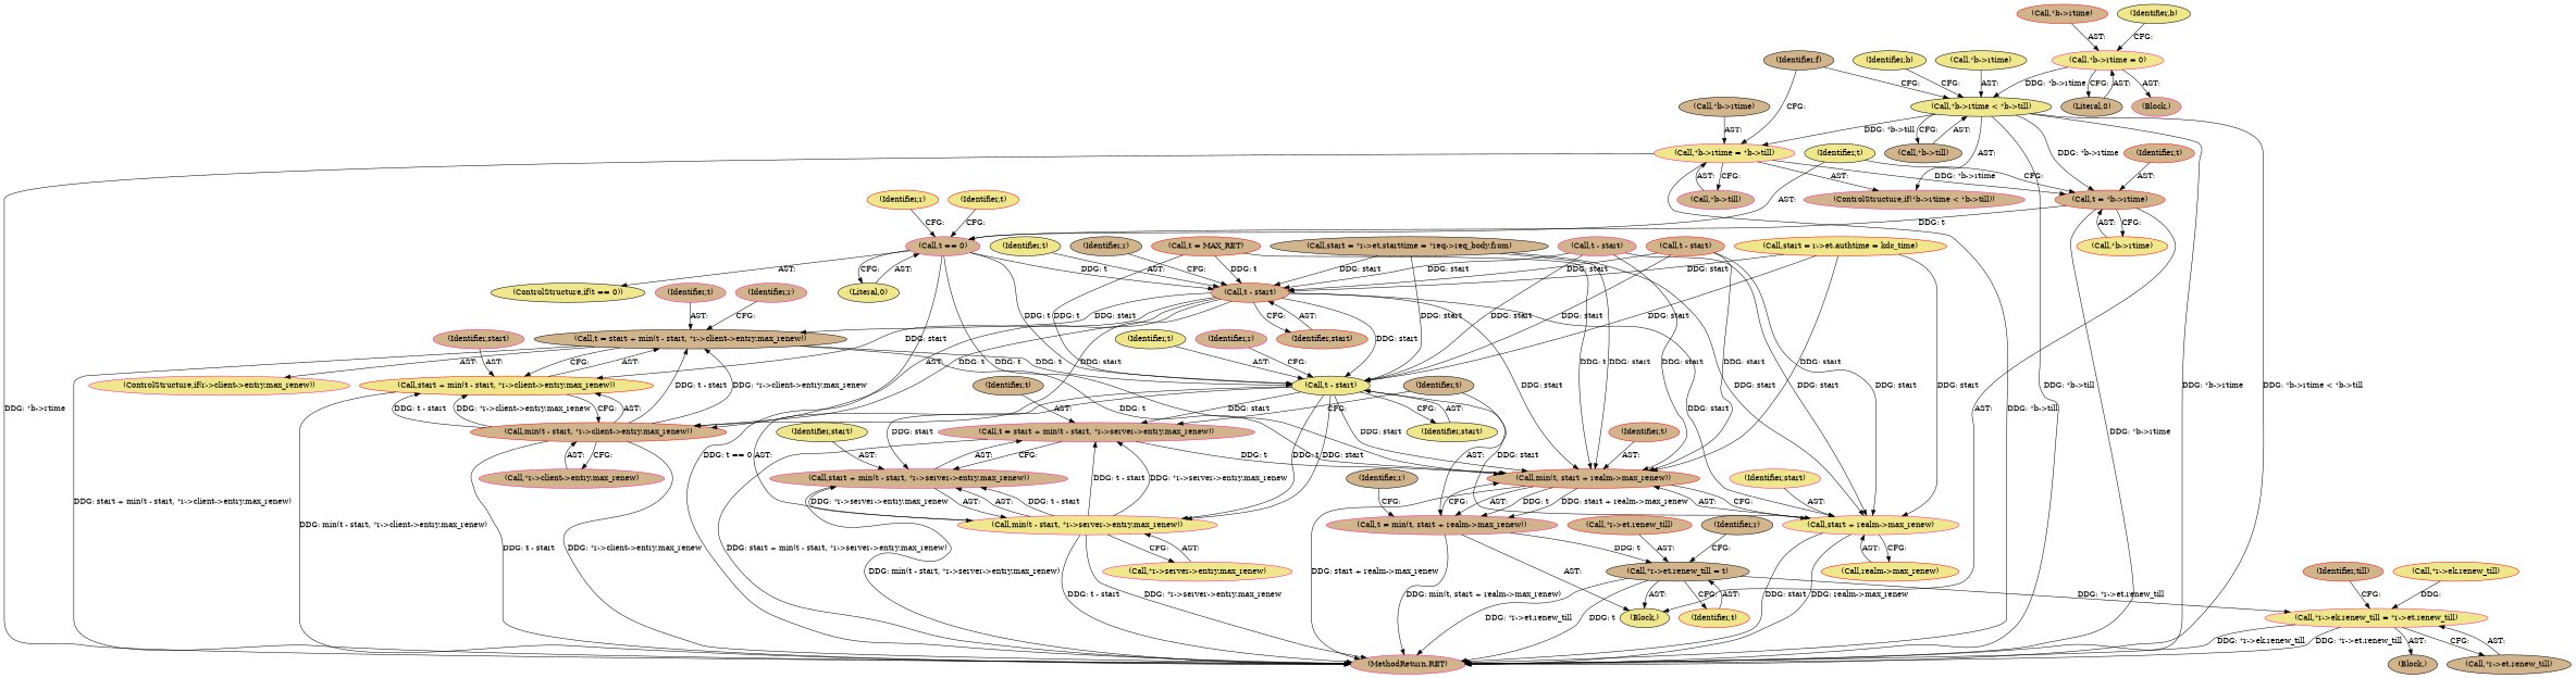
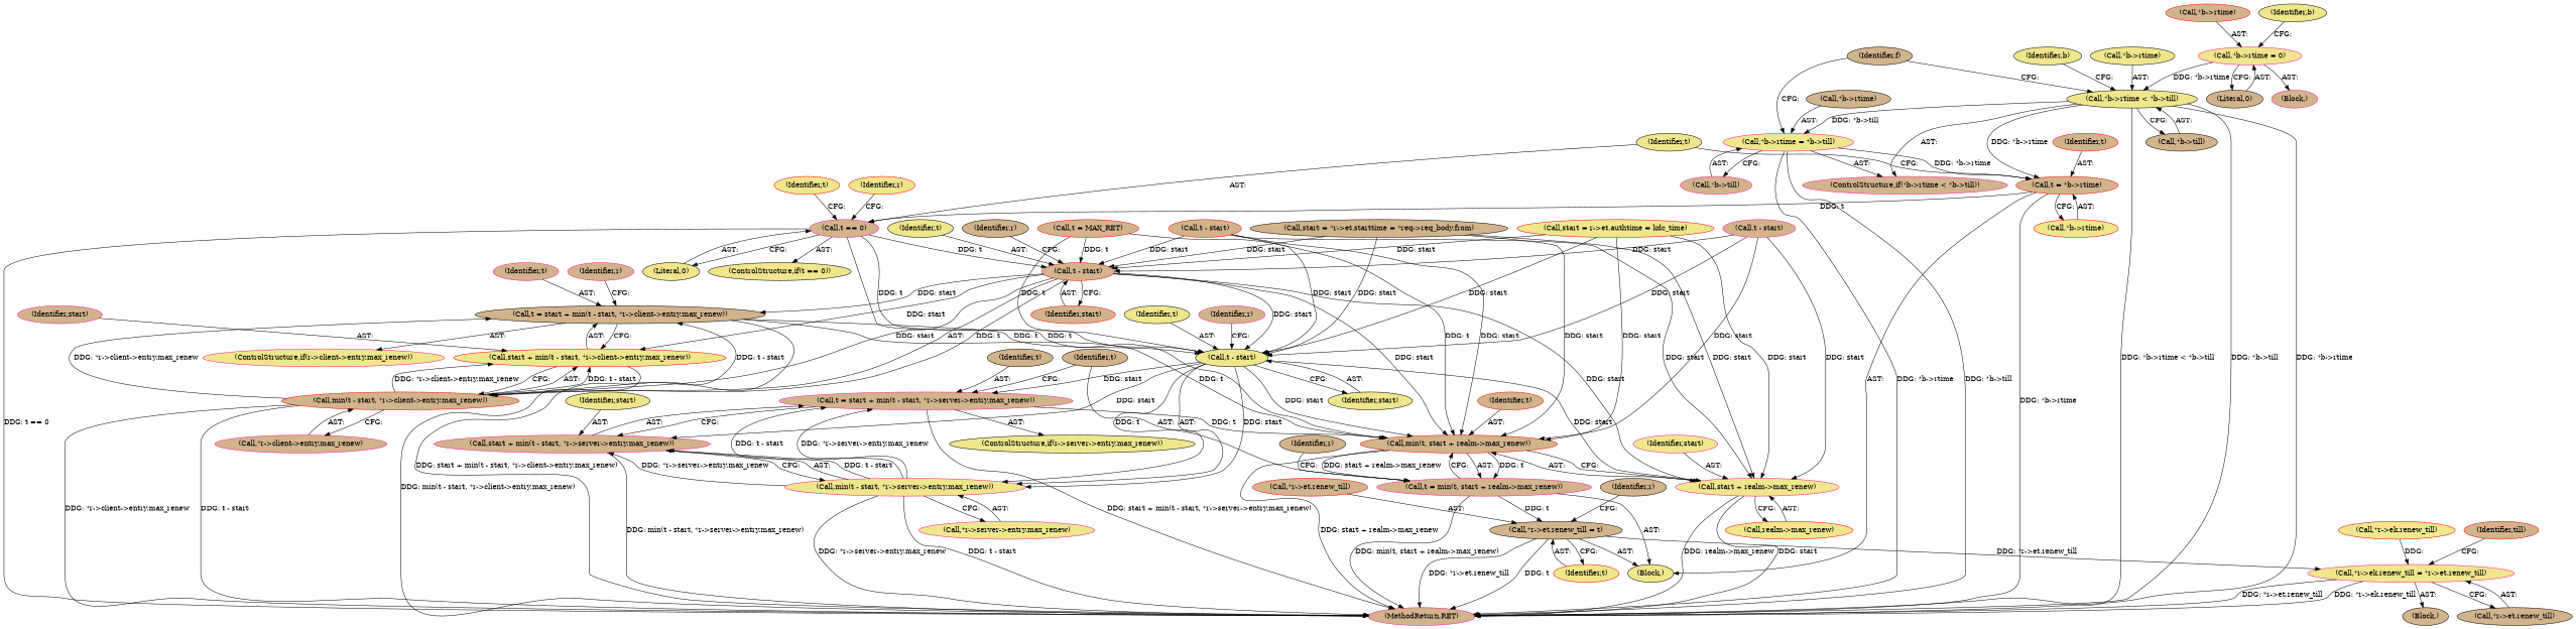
  digraph {
    node [color=black fillcolor=tan style=filled]
    n1 [color=deeppink fillcolor=khaki label="(Call,*b->rtime = 0)"]
    n2 [fillcolor=khaki label="(Call,*b->rtime < *b->till)"]
    n3 [label="(Literal,0)"]
    n4 [color=deeppink label="(Block,)"]
    n5 [color=deeppink fillcolor=khaki label="(Call,*b->rtime = *b->till)"]
    n6 [color=red label="(Call,t = *b->rtime)"]
    n7 [label="(Call,*b->till)"]
    n8 [color=deeppink label="(ControlStructure,if(*b->rtime < *b->till))"]
    n9 [color=deeppink label="(MethodReturn,RET)"]
    n10 [color=deeppink label="(Call,*b->till)"]
    n11 [color=deeppink label="(Call,t == 0)"]
    n12 [color=red fillcolor=khaki label="(Call,*b->rtime)"]
    n13 [fillcolor=khaki label="(Block,)"]
    n14 [color=red label="(Call,t - start)"]
    n15 [fillcolor=khaki label="(Call,t - start)"]
    n16 [color=red label="(Call,min(t, start + realm->max_renew))"]
    n17 [fillcolor=khaki label="(Literal,0)"]
    n18 [fillcolor=khaki label="(ControlStructure,if(t == 0))"]
    n19 [label="(Call,t = start + min(t - start, *r->client->entry.max_renew))"]
    n20 [color=deeppink fillcolor=khaki label="(Call,start + realm->max_renew)"]
    n21 [color=red fillcolor=khaki label="(Call,start + min(t - start, *r->client->entry.max_renew))"]
    n22 [color=red label="(Call,min(t - start, *r->client->entry.max_renew))"]
    n23 [color=red label="(Identifier,start)"]
    n24 [color=deeppink label="(Call,t = start + min(t - start, *r->server->entry.max_renew))"]
    n25 [color=deeppink label="(Call,start + min(t - start, *r->server->entry.max_renew))"]
    n26 [color=deeppink fillcolor=khaki label="(Call,min(t - start, *r->server->entry.max_renew))"]
    n27 [fillcolor=khaki label="(Identifier,start)"]
    n28 [color=deeppink label="(Call,t = min(t, start + realm->max_renew))"]
    n29 [color=deeppink fillcolor=khaki label="(ControlStructure,if(r->client->entry.max_renew))"]
    n30 [color=red fillcolor=khaki label="(Call,realm->max_renew)"]
    n31 [color=deeppink label="(Call,*r->client->entry.max_renew)"]
+   n32 [fillcolor=khaki label="(ControlStructure,if(r->server->entry.max_renew))"]
    n33 [color=deeppink fillcolor=khaki label="(Call,*r->server->entry.max_renew)"]
    n34 [label="(Call,*r->et.renew_till = t)"]
    n35 [color=deeppink fillcolor=khaki label="(Call,*r->ek.renew_till = *r->et.renew_till)"]
    n36 [color=red fillcolor=khaki label="(Identifier,t)"]
    n37 [label="(Block,)"]
    n38 [label="(Call,*r->et.renew_till)"]
    n39 [color=red label="(Call,t - start)"]
    n40 [color=red fillcolor=khaki label="(Identifier,t)"]
    n41 [color=red label="(Call,t = MAX_RET)"]
    n42 [label="(Identifier,r)"]
    n43 [label="(Identifier,r)"]
    n44 [label="(Identifier,t)"]
    n45 [color=red fillcolor=khaki label="(Identifier,r)"]
    n46 [color=deeppink label="(Identifier,r)"]
    n47 [color=red label="(Call,*b->rtime)"]
    n48 [color=red label="(Identifier,t)"]
    n49 [color=deeppink label="(Identifier,start)"]
    n50 [color=red label="(Identifier,t)"]
    n51 [color=red fillcolor=khaki label="(Call,start = r->et.authtime = kdc_time)"]
    n52 [fillcolor=khaki label="(Identifier,b)"]
    n53 [label="(Call,start = *r->et.starttime = *req->req_body.from)"]
    n54 [color=deeppink label="(Call,t - start)"]
    n55 [color=red label="(Identifier,till)"]
    n56 [color=red label="(Call,*r->et.renew_till)"]
    n57 [color=deeppink label="(Identifier,t)"]
    n58 [color=deeppink fillcolor=khaki label="(Identifier,start)"]
    n59 [fillcolor=khaki label="(Identifier,t)"]
    n60 [label="(Identifier,t)"]
    n61 [fillcolor=khaki label="(Identifier,t)"]
    n62 [label="(Call,*b->rtime)"]
    n63 [fillcolor=khaki label="(Identifier,t)"]
    n64 [color=deeppink label="(Identifier,r)"]
    n65 [label="(Identifier,r)"]
    n66 [fillcolor=khaki label="(Identifier,b)"]
    n67 [label="(Identifier,f)"]
    n68 [fillcolor=khaki label="(Identifier,start)"]
    n69 [color=red fillcolor=khaki label="(Call,*r->ek.renew_till)"]
    n70 [fillcolor=khaki label="(Call,*b->rtime)"]
    n1 -> n2 [label="DDG: *b->rtime"]
    n1 -> n3 [label="CFG: "]
    n1 -> n4 [label="AST: "]
    n2 -> n5 [label="DDG: *b->till"]
    n2 -> n6 [label="DDG: *b->rtime"]
    n2 -> n7 [label="CFG: "]
    n2 -> n8 [label="AST: "]
    n2 -> n9 [label="DDG: *b->till"]
    n2 -> n9 [label="DDG: *b->rtime"]
    n2 -> n9 [label="DDG: *b->rtime < *b->till"]
    n3 -> n1 [label="AST: "]
    n5 -> n6 [label="DDG: *b->rtime"]
    n5 -> n8 [label="AST: "]
    n5 -> n9 [label="DDG: *b->rtime"]
    n5 -> n9 [label="DDG: *b->till"]
    n5 -> n10 [label="CFG: "]
    n6 -> n9 [label="DDG: *b->rtime"]
    n6 -> n11 [label="DDG: t"]
    n6 -> n12 [label="CFG: "]
    n6 -> n13 [label="AST: "]
    n7 -> n2 [label="AST: "]
    n10 -> n5 [label="AST: "]
    n11 -> n9 [label="DDG: t == 0"]
    n11 -> n14 [label="DDG: t"]
    n11 -> n15 [label="DDG: t"]
    n11 -> n16 [label="DDG: t"]
    n11 -> n17 [label="CFG: "]
    n11 -> n18 [label="AST: "]
    n12 -> n6 [label="AST: "]
    n14 -> n15 [label="DDG: start"]
    n14 -> n16 [label="DDG: start"]
    n14 -> n19 [label="DDG: start"]
    n14 -> n20 [label="DDG: start"]
    n14 -> n21 [label="DDG: start"]
    n14 -> n22 [label="AST: "]
    n14 -> n22 [label="DDG: t"]
    n14 -> n22 [label="DDG: start"]
    n14 -> n23 [label="CFG: "]
    n15 -> n16 [label="DDG: start"]
    n15 -> n20 [label="DDG: start"]
    n15 -> n24 [label="DDG: start"]
    n15 -> n25 [label="DDG: start"]
    n15 -> n26 [label="AST: "]
    n15 -> n26 [label="DDG: t"]
    n15 -> n26 [label="DDG: start"]
    n15 -> n27 [label="CFG: "]
    n16 -> n9 [label="DDG: start + realm->max_renew"]
    n16 -> n20 [label="CFG: "]
    n16 -> n28 [label="AST: "]
    n16 -> n28 [label="DDG: t"]
    n16 -> n28 [label="DDG: start + realm->max_renew"]
    n17 -> n11 [label="AST: "]
    n19 -> n9 [label="DDG: start + min(t - start, *r->client->entry.max_renew)"]
    n19 -> n15 [label="DDG: t"]
    n19 -> n16 [label="DDG: t"]
    n19 -> n21 [label="CFG: "]
    n19 -> n29 [label="AST: "]
    n20 -> n9 [label="DDG: start"]
    n20 -> n9 [label="DDG: realm->max_renew"]
    n20 -> n16 [label="AST: "]
    n20 -> n30 [label="CFG: "]
    n21 -> n9 [label="DDG: min(t - start, *r->client->entry.max_renew)"]
    n21 -> n19 [label="AST: "]
    n21 -> n22 [label="CFG: "]
    n22 -> n9 [label="DDG: *r->client->entry.max_renew"]
    n22 -> n9 [label="DDG: t - start"]
    n22 -> n19 [label="DDG: t - start"]
    n22 -> n19 [label="DDG: *r->client->entry.max_renew"]
    n22 -> n21 [label="AST: "]
    n22 -> n21 [label="DDG: t - start"]
    n22 -> n21 [label="DDG: *r->client->entry.max_renew"]
    n22 -> n31 [label="CFG: "]
    n23 -> n14 [label="AST: "]
    n24 -> n9 [label="DDG: start + min(t - start, *r->server->entry.max_renew)"]
    n24 -> n16 [label="DDG: t"]
    n24 -> n25 [label="CFG: "]
+   n24 -> n32 [label="AST: "]
    n25 -> n9 [label="DDG: min(t - start, *r->server->entry.max_renew)"]
    n25 -> n24 [label="AST: "]
-   n25 -> n26 [label="AST: "]
+   n25 -> n26 [label="CFG: "]
    n26 -> n9 [label="DDG: *r->server->entry.max_renew"]
    n26 -> n9 [label="DDG: t - start"]
    n26 -> n24 [label="DDG: t - start"]
    n26 -> n24 [label="DDG: *r->server->entry.max_renew"]
    n26 -> n25 [label="AST: "]
    n26 -> n25 [label="DDG: t - start"]
    n26 -> n25 [label="DDG: *r->server->entry.max_renew"]
    n26 -> n33 [label="CFG: "]
    n27 -> n15 [label="AST: "]
    n28 -> n9 [label="DDG: min(t, start + realm->max_renew)"]
    n28 -> n13 [label="AST: "]
    n28 -> n16 [label="CFG: "]
    n28 -> n34 [label="DDG: t"]
    n30 -> n20 [label="AST: "]
    n31 -> n22 [label="AST: "]
    n33 -> n26 [label="AST: "]
    n34 -> n9 [label="DDG: *r->et.renew_till"]
    n34 -> n9 [label="DDG: t"]
    n34 -> n13 [label="AST: "]
    n34 -> n35 [label="DDG: *r->et.renew_till"]
    n34 -> n36 [label="CFG: "]
    n35 -> n9 [label="DDG: *r->ek.renew_till"]
    n35 -> n9 [label="DDG: *r->et.renew_till"]
    n35 -> n37 [label="AST: "]
    n35 -> n38 [label="CFG: "]
    n36 -> n34 [label="AST: "]
    n38 -> n35 [label="AST: "]
    n39 -> n14 [label="DDG: start"]
    n39 -> n15 [label="DDG: start"]
    n39 -> n16 [label="DDG: start"]
    n39 -> n20 [label="DDG: start"]
    n40 -> n11 [label="CFG: "]
    n41 -> n14 [label="DDG: t"]
    n41 -> n15 [label="DDG: t"]
    n41 -> n16 [label="DDG: t"]
    n42 -> n34 [label="CFG: "]
    n43 -> n14 [label="CFG: "]
    n44 -> n24 [label="AST: "]
    n45 -> n11 [label="CFG: "]
    n46 -> n19 [label="CFG: "]
    n47 -> n1 [label="AST: "]
    n48 -> n16 [label="AST: "]
    n49 -> n21 [label="AST: "]
    n50 -> n6 [label="AST: "]
    n51 -> n14 [label="DDG: start"]
    n51 -> n15 [label="DDG: start"]
    n51 -> n16 [label="DDG: start"]
    n51 -> n20 [label="DDG: start"]
    n52 -> n1 [label="CFG: "]
    n53 -> n14 [label="DDG: start"]
    n53 -> n15 [label="DDG: start"]
    n53 -> n16 [label="DDG: start"]
    n53 -> n20 [label="DDG: start"]
    n54 -> n14 [label="DDG: start"]
    n54 -> n15 [label="DDG: start"]
    n54 -> n16 [label="DDG: start"]
    n54 -> n20 [label="DDG: start"]
    n55 -> n35 [label="CFG: "]
    n56 -> n34 [label="AST: "]
    n57 -> n19 [label="AST: "]
    n58 -> n20 [label="AST: "]
    n59 -> n15 [label="AST: "]
    n60 -> n24 [label="CFG: "]
    n60 -> n28 [label="AST: "]
    n61 -> n6 [label="CFG: "]
    n61 -> n11 [label="AST: "]
    n62 -> n5 [label="AST: "]
    n63 -> n14 [label="AST: "]
    n64 -> n15 [label="CFG: "]
    n65 -> n28 [label="CFG: "]
    n66 -> n2 [label="CFG: "]
    n67 -> n2 [label="CFG: "]
    n67 -> n5 [label="CFG: "]
    n68 -> n25 [label="AST: "]
    n69 -> n35 [label="DDG: "]
    n70 -> n2 [label="AST: "]
  }
